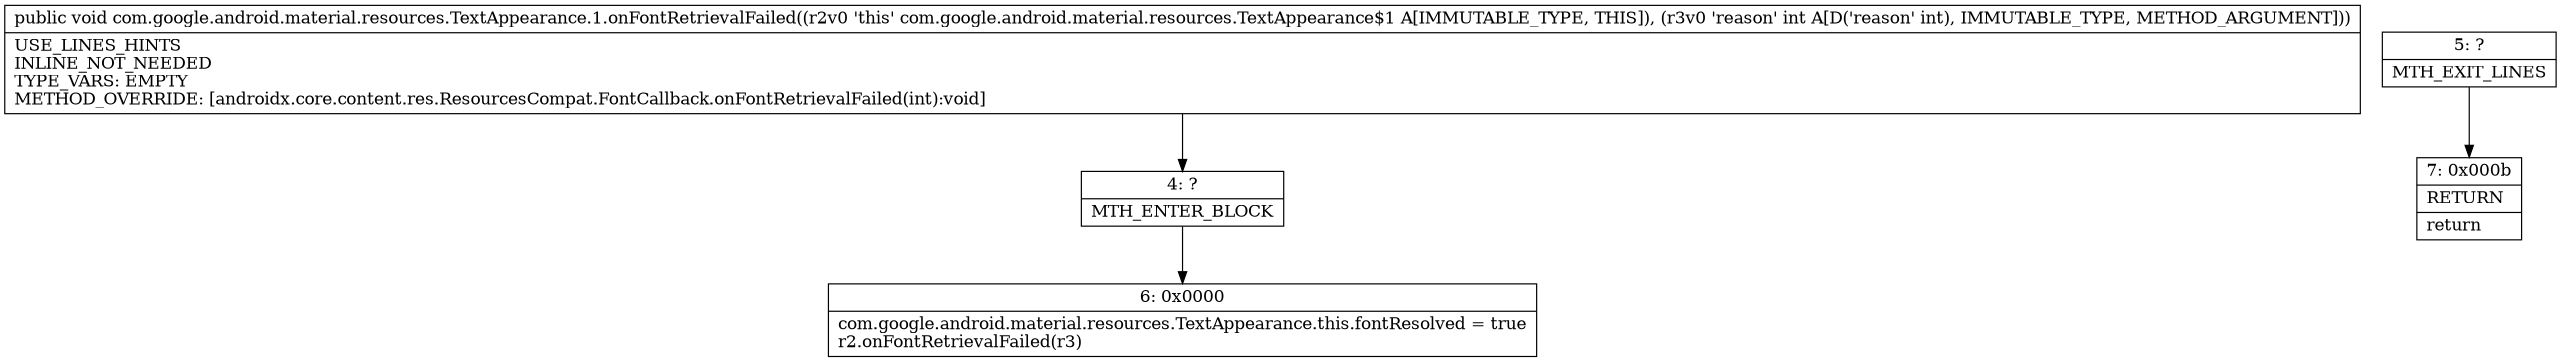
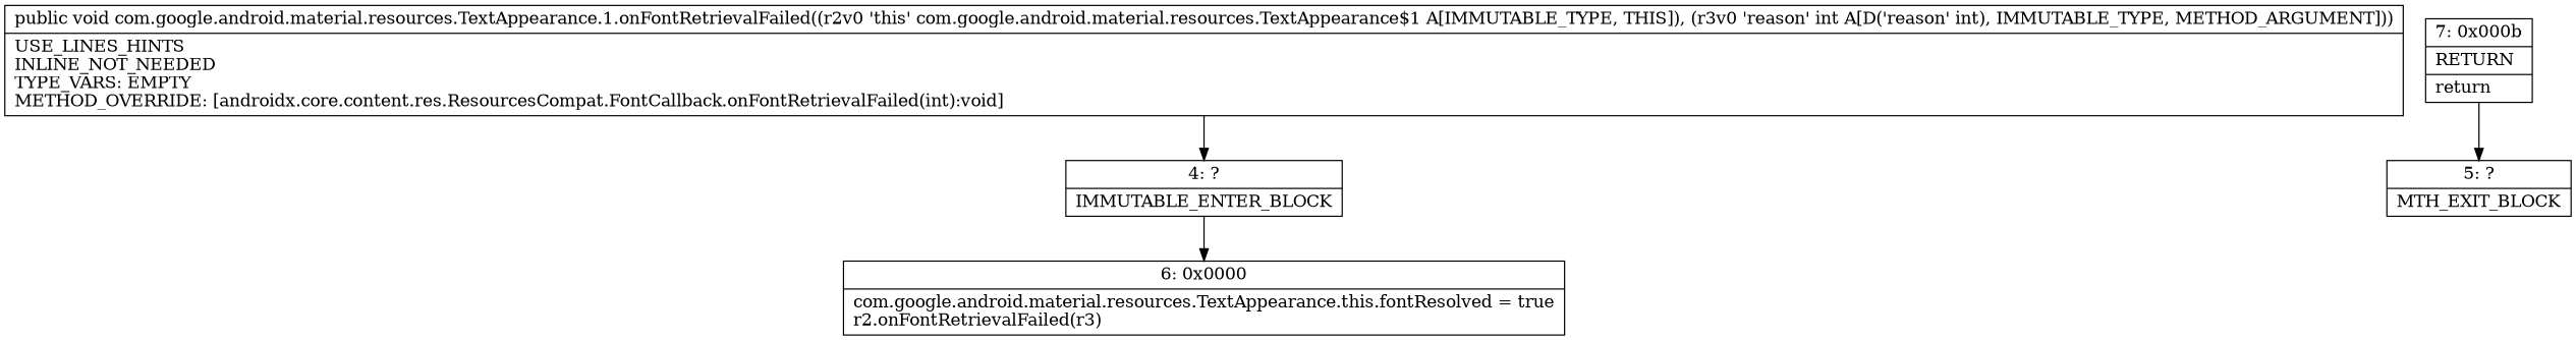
  digraph {
    node [shape=record]
-   n1 [label="{4\:\ ?|MTH_ENTER_BLOCK\l}"]
+   n1 [label="{4\:\ ?|IMMUTABLE_ENTER_BLOCK\l}"]
    n2 [label="{6\:\ 0x0000|com.google.android.material.resources.TextAppearance.this.fontResolved = true\lr2.onFontRetrievalFailed(r3)\l}"]
    n3 [label="{7\:\ 0x000b|RETURN\l|return\l}"]
-   n4 [label="{5\:\ ?|MTH_EXIT_LINES\l}"]
+   n4 [label="{5\:\ ?|MTH_EXIT_BLOCK\l}"]
    n5 [label="{public void com.google.android.material.resources.TextAppearance.1.onFontRetrievalFailed((r2v0 'this' com.google.android.material.resources.TextAppearance$1 A[IMMUTABLE_TYPE, THIS]), (r3v0 'reason' int A[D('reason' int), IMMUTABLE_TYPE, METHOD_ARGUMENT]))  | USE_LINES_HINTS\lINLINE_NOT_NEEDED\lTYPE_VARS: EMPTY\lMETHOD_OVERRIDE: [androidx.core.content.res.ResourcesCompat.FontCallback.onFontRetrievalFailed(int):void]\l}"]
    n1 -> n2
-   n4 -> n3
+   n3 -> n4
    n5 -> n1
  }
